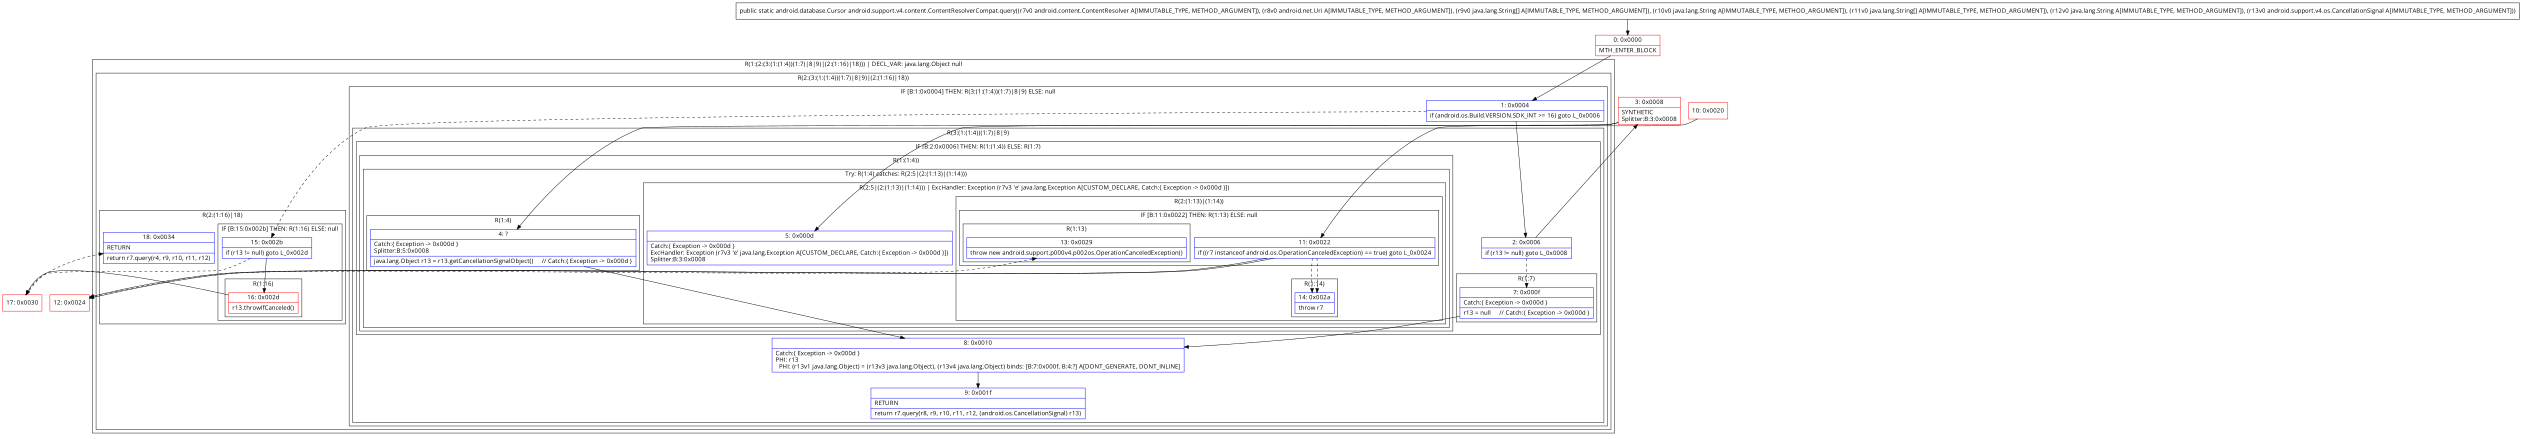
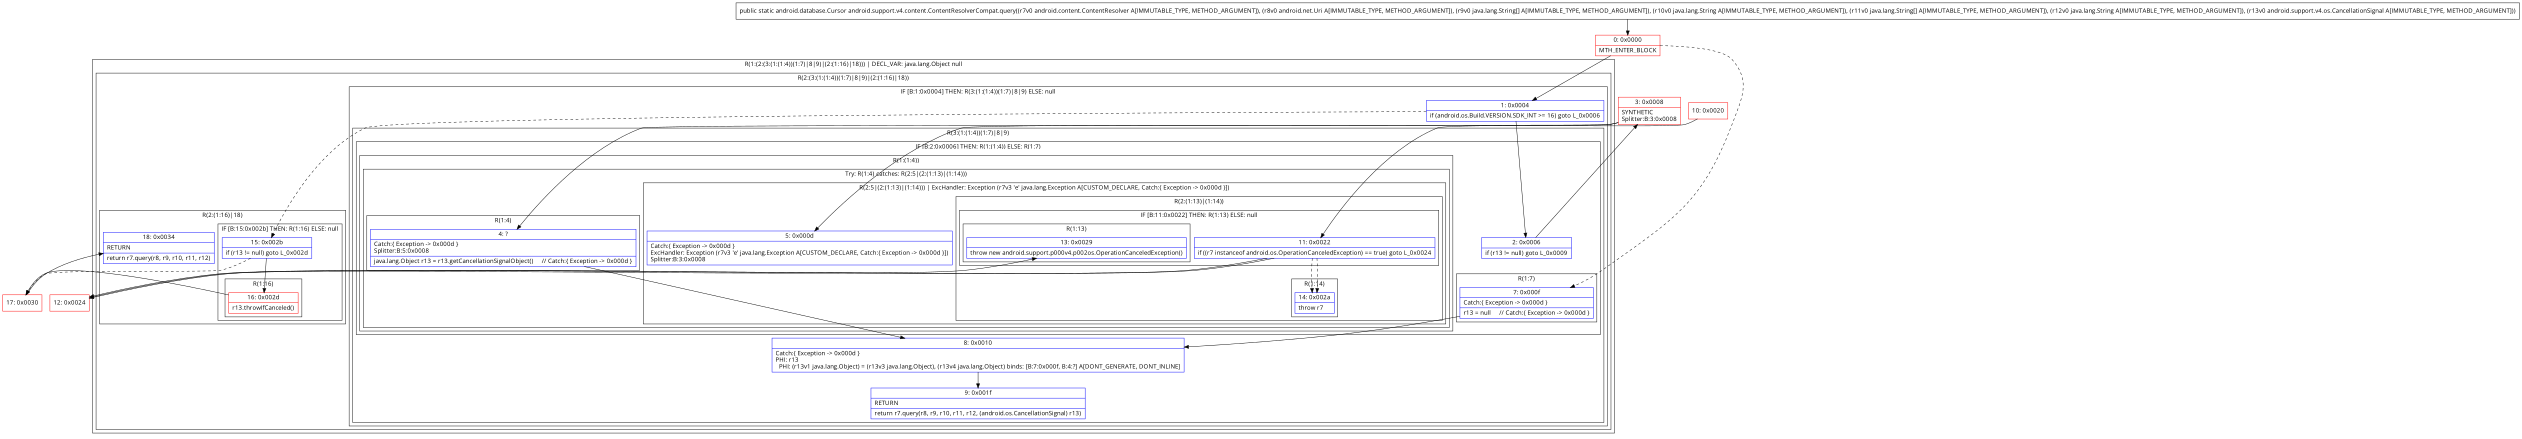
  digraph {
    fontname="Open Sans"
    node [color=blue fontname="Open Sans" shape=record]
    edge [fontname="Open Sans"]
    n1 [label="{4\:\ ?|Catch:\{ Exception \-\> 0x000d \}\lSplitter:B:5:0x0008\l|java.lang.Object r13 = r13.getCancellationSignalObject()     \/\/ Catch:\{ Exception \-\> 0x000d \}\l}"]
    n2 [label="{13\:\ 0x0029|throw new android.support.p000v4.p002os.OperationCanceledException()\l}"]
    n3 [label="{11\:\ 0x0022|if ((r7 instanceof android.os.OperationCanceledException) == true) goto L_0x0024\l}"]
    n4 [label="{14\:\ 0x002a|throw r7\l}"]
    n5 [label="{5\:\ 0x000d|Catch:\{ Exception \-\> 0x000d \}\lExcHandler: Exception (r7v3 'e' java.lang.Exception A[CUSTOM_DECLARE, Catch:\{ Exception \-\> 0x000d \}])\lSplitter:B:3:0x0008\l}"]
    n6 [label="{7\:\ 0x000f|Catch:\{ Exception \-\> 0x000d \}\l|r13 = null     \/\/ Catch:\{ Exception \-\> 0x000d \}\l}"]
-   n7 [label="{2\:\ 0x0006|if (r13 != null) goto L_0x0008\l}"]
+   n7 [label="{2\:\ 0x0006|if (r13 != null) goto L_0x0009\l}"]
    n8 [label="{8\:\ 0x0010|Catch:\{ Exception \-\> 0x000d \}\lPHI: r13 \l  PHI: (r13v1 java.lang.Object) = (r13v3 java.lang.Object), (r13v4 java.lang.Object) binds: [B:7:0x000f, B:4:?] A[DONT_GENERATE, DONT_INLINE]\l}"]
    n9 [label="{9\:\ 0x001f|RETURN\l|return r7.query(r8, r9, r10, r11, r12, (android.os.CancellationSignal) r13)\l}"]
    n10 [label="{1\:\ 0x0004|if (android.os.Build.VERSION.SDK_INT \>= 16) goto L_0x0006\l}"]
    n11 [color=red label="{16\:\ 0x002d|r13.throwIfCanceled()\l}"]
    n12 [label="{15\:\ 0x002b|if (r13 != null) goto L_0x002d\l}"]
-   n13 [label="{18\:\ 0x0034|RETURN\l|return r7.query(r4, r9, r10, r11, r12)\l}"]
+   n13 [label="{18\:\ 0x0034|RETURN\l|return r7.query(r8, r9, r10, r11, r12)\l}"]
    n14 [color=red label="{12\:\ 0x0024}"]
    n15 [color=red label="{3\:\ 0x0008|SYNTHETIC\lSplitter:B:3:0x0008\l}"]
    n16 [color=red label="{17\:\ 0x0030}"]
    n17 [color=red label="{0\:\ 0x0000|MTH_ENTER_BLOCK\l}"]
    n18 [color=red label="{10\:\ 0x0020}"]
    n19 [label="{public static android.database.Cursor android.support.v4.content.ContentResolverCompat.query((r7v0 android.content.ContentResolver A[IMMUTABLE_TYPE, METHOD_ARGUMENT]), (r8v0 android.net.Uri A[IMMUTABLE_TYPE, METHOD_ARGUMENT]), (r9v0 java.lang.String[] A[IMMUTABLE_TYPE, METHOD_ARGUMENT]), (r10v0 java.lang.String A[IMMUTABLE_TYPE, METHOD_ARGUMENT]), (r11v0 java.lang.String[] A[IMMUTABLE_TYPE, METHOD_ARGUMENT]), (r12v0 java.lang.String A[IMMUTABLE_TYPE, METHOD_ARGUMENT]), (r13v0 android.support.v4.os.CancellationSignal A[IMMUTABLE_TYPE, METHOD_ARGUMENT])) }" color=""]
    subgraph cluster_1 {
      label="R(1:(2:(3:(1:(1:4))(1:7)|8|9)|(2:(1:16)|18))) | DECL_VAR: java.lang.Object null\l"
      subgraph cluster_2 {
        label="R(2:(3:(1:(1:4))(1:7)|8|9)|(2:(1:16)|18))"
        subgraph cluster_3 {
          label="IF [B:1:0x0004] THEN: R(3:(1:(1:4))(1:7)|8|9) ELSE: null"
          n10
          subgraph cluster_4 {
            label="R(3:(1:(1:4))(1:7)|8|9)"
            n8
            n9
            subgraph cluster_5 {
              label="IF [B:2:0x0006] THEN: R(1:(1:4)) ELSE: R(1:7)"
              n7
              subgraph cluster_6 {
                label="R(1:(1:4))"
                subgraph cluster_7 {
                  label="Try: R(1:4) catches: R(2:5|(2:(1:13)|(1:14)))"
                  subgraph cluster_8 {
                    label="R(1:4)"
                    n1
                  }
                  subgraph cluster_9 {
                    label="R(2:5|(2:(1:13)|(1:14))) | ExcHandler: Exception (r7v3 'e' java.lang.Exception A[CUSTOM_DECLARE, Catch:\{ Exception \-\> 0x000d \}])\l"
                    n5
                    subgraph cluster_10 {
                      label="R(2:(1:13)|(1:14))"
                      subgraph cluster_11 {
                        label="IF [B:11:0x0022] THEN: R(1:13) ELSE: null"
                        n3
                        subgraph cluster_12 {
                          label="R(1:13)"
                          n2
                        }
                      }
                      subgraph cluster_13 {
                        label="R(1:14)"
                        n4
                      }
                    }
                  }
                }
              }
              subgraph cluster_14 {
                label="R(1:7)"
                n6
              }
            }
          }
        }
        subgraph cluster_15 {
          label="R(2:(1:16)|18)"
          n13
          subgraph cluster_16 {
            label="IF [B:15:0x002b] THEN: R(1:16) ELSE: null"
            n12
            subgraph cluster_17 {
              label="R(1:16)"
              n11
            }
          }
        }
      }
    }
    subgraph cluster_18 {
      label="R(2:5|(2:(1:13)|(1:14))) | ExcHandler: Exception (r7v3 'e' java.lang.Exception A[CUSTOM_DECLARE, Catch:\{ Exception \-\> 0x000d \}])\l"
      subgraph cluster_19 {
        label="R(2:(1:13)|(1:14))"
        subgraph cluster_20 {
          label="IF [B:11:0x0022] THEN: R(1:13) ELSE: null"
          subgraph cluster_21 {
            label="R(1:13)"
          }
        }
        subgraph cluster_22 {
          label="R(1:14)"
        }
      }
    }
    n1 -> n8
    n3 -> n4 [style=dashed]
    n3 -> n4 [style=dashed]
    n3 -> n14
    n3 -> n14
    n6 -> n8
-   n7 -> n6 [style=dashed]
+   n17 -> n6 [style=dashed]
    n7 -> n15
    n8 -> n9
    n10 -> n7
    n10 -> n12 [style=dashed]
    n11 -> n16
    n12 -> n11
    n12 -> n16 [style=dashed]
-   n14 -> n2 [style=dashed]
+   n14 -> n2
    n15 -> n1
    n15 -> n5
-   n16 -> n13 [style=dashed]
+   n16 -> n13
    n17 -> n10
    n18 -> n3
    n19 -> n17
  }
